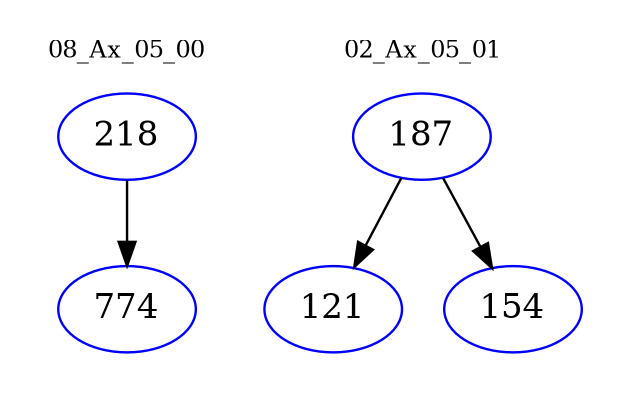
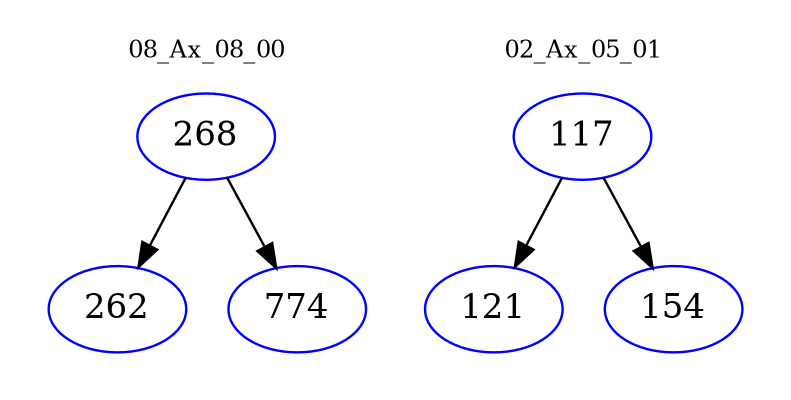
  digraph {
    node [color=blue]
    edge [color=black]
-   n1 [label=218]
+   n1 [label=268]
+   n2 [label=262]
    n3 [label=774]
-   n4 [label=187]
+   n4 [label=117]
    n5 [label=121]
    n6 [label=154]
    subgraph cluster_1 {
      color=white
      fontsize=10
-     label="08_Ax_05_00"
+     label="08_Ax_08_00"
      n1
+     n2
      n3
    }
    subgraph cluster_2 {
      color=white
      fontsize=10
      label="02_Ax_05_01"
      n4
      n5
      n6
    }
+   n1 -> n2
    n1 -> n3
    n4 -> n5
    n4 -> n6
  }
